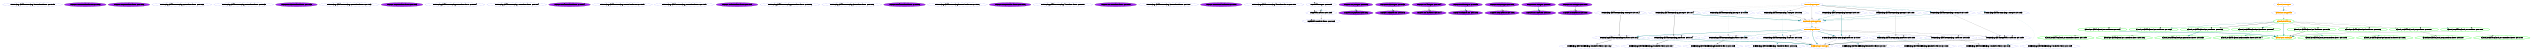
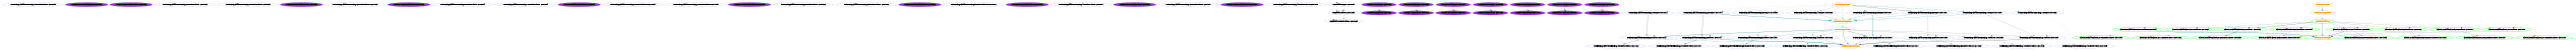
  digraph {
    node [color=blue fontcolor=black style=dashed]
    edge [color=teal style=solid]
    "DoFencing:child_DoFencing:5_monitor_5000 c001n09"
    "rsc_c001n08_monitor_5000 c001n02" [fillcolor=purple font_color=black style=filled color="" fontcolor=""]
    "rsc_c001n02_monitor_5000 c001n02" [fillcolor=purple font_color=black style=filled color="" fontcolor=""]
    "DoFencing:child_DoFencing:6_monitor_5000 c001n02"
    "DoFencing:child_DoFencing:0_monitor_5000 c001n03"
    "rsc_c001n03_monitor_5000 c001n03" [fillcolor=purple font_color=black style=filled color="" fontcolor=""]
    "DoFencing:child_DoFencing:6_monitor_5000 c001n03"
    "rsc_c001n02_monitor_5000 c001n03" [fillcolor=purple font_color=black style=filled color="" fontcolor=""]
    "DoFencing:child_DoFencing:0_monitor_5000 c001n04"
    "DoFencing:child_DoFencing:1_monitor_5000 c001n04"
    "rsc_c001n04_monitor_5000 c001n04" [fillcolor=purple font_color=black style=filled color="" fontcolor=""]
    "DoFencing:child_DoFencing:1_monitor_5000 c001n05"
    "DoFencing:child_DoFencing:2_monitor_5000 c001n05"
    "rsc_c001n05_monitor_5000 c001n05" [fillcolor=purple font_color=black style=filled color="" fontcolor=""]
    "DoFencing:child_DoFencing:2_monitor_5000 c001n06"
    "DoFencing:child_DoFencing:3_monitor_5000 c001n06"
    "rsc_c001n04_monitor_5000 c001n06" [fillcolor=purple font_color=black style=filled color="" fontcolor=""]
    "DoFencing:child_DoFencing:5_monitor_5000 c001n06"
    "rsc_c001n06_monitor_5000 c001n06" [fillcolor=purple font_color=black style=filled color="" fontcolor=""]
    "DoFencing:child_DoFencing:4_monitor_5000 c001n07"
    "rsc_c001n07_monitor_5000 c001n07" [fillcolor=purple font_color=black style=filled color="" fontcolor=""]
    "DoFencing:child_DoFencing:3_monitor_5000 c001n07"
    "rsc_c001n08_monitor_5000 c001n08" [fillcolor=purple font_color=black style=filled color="" fontcolor=""]
    "DoFencing:child_DoFencing:4_monitor_5000 c001n08"
    "DcIPaddr_stop_0 c001n09"
    "DcIPaddr_start_0 c001n09"
    "DcIPaddr_monitor_5000 c001n09"
    "rsc_c001n02_stop_0 c001n02" [fillcolor=purple font_color=black style=filled color="" fontcolor=""]
    "rsc_c001n02_start_0 c001n02" [fillcolor=purple font_color=black style=filled color="" fontcolor=""]
    "rsc_c001n03_stop_0 c001n03" [fillcolor=purple font_color=black style=filled color="" fontcolor=""]
    "rsc_c001n03_start_0 c001n03" [fillcolor=purple font_color=black style=filled color="" fontcolor=""]
    "rsc_c001n04_stop_0 c001n04" [fillcolor=purple font_color=black style=filled color="" fontcolor=""]
    "rsc_c001n04_start_0 c001n04" [fillcolor=purple font_color=black style=filled color="" fontcolor=""]
    "rsc_c001n05_stop_0 c001n05" [fillcolor=purple font_color=black style=filled color="" fontcolor=""]
    "rsc_c001n05_start_0 c001n05" [fillcolor=purple font_color=black style=filled color="" fontcolor=""]
    "rsc_c001n06_stop_0 c001n06" [fillcolor=purple font_color=black style=filled color="" fontcolor=""]
    "rsc_c001n06_start_0 c001n06" [fillcolor=purple font_color=black style=filled color="" fontcolor=""]
    "rsc_c001n07_stop_0 c001n07" [fillcolor=purple font_color=black style=filled color="" fontcolor=""]
    "rsc_c001n07_start_0 c001n07" [fillcolor=purple font_color=black style=filled color="" fontcolor=""]
    "rsc_c001n08_stop_0 c001n08" [fillcolor=purple font_color=black style=filled color="" fontcolor=""]
    "rsc_c001n08_start_0 c001n08" [fillcolor=purple font_color=black style=filled color="" fontcolor=""]
    "DoFencing:child_DoFencing:0_stop_0 c001n02"
    "DoFencing:child_DoFencing:0_start_0 c001n02"
    DoFencing_stopped_0 [fontcolor=orange]
    "DoFencing:child_DoFencing:0_monitor_5000 c001n02"
    DoFencing_running_0 [fontcolor=orange]
    DoFencing_start_0 [fontcolor=orange]
    "DoFencing:child_DoFencing:1_stop_0 c001n03"
    "DoFencing:child_DoFencing:1_monitor_5000 c001n03"
    "DoFencing:child_DoFencing:1_start_0 c001n03"
    "DoFencing:child_DoFencing:2_stop_0 c001n04"
    "DoFencing:child_DoFencing:2_start_0 c001n04"
    "DoFencing:child_DoFencing:2_monitor_5000 c001n04"
    "DoFencing:child_DoFencing:3_stop_0 c001n05"
    "DoFencing:child_DoFencing:3_start_0 c001n05"
    "DoFencing:child_DoFencing:3_monitor_5000 c001n05"
    "DoFencing:child_DoFencing:4_stop_0 c001n06"
    "DoFencing:child_DoFencing:4_start_0 c001n06"
    "DoFencing:child_DoFencing:4_monitor_5000 c001n06"
    "DoFencing:child_DoFencing:5_stop_0 c001n07"
    "DoFencing:child_DoFencing:5_start_0 c001n07"
    "DoFencing:child_DoFencing:5_monitor_5000 c001n07"
    "DoFencing:child_DoFencing:6_stop_0 c001n08"
    "DoFencing:child_DoFencing:6_start_0 c001n08"
    "DoFencing:child_DoFencing:6_monitor_5000 c001n08"
    "DoFencing:child_DoFencing:7_stop_0 c001n09"
-   "DoFencing:child_DoFencing:7_start_0 c001n09" [label="DoFencing:child_DcIPaddr:7_start_0 c001n09"]
+   "DoFencing:child_DoFencing:7_start_0 c001n09"
    "DoFencing:child_DoFencing:7_monitor_5000 c001n09"
    DoFencing_stop_0 [fontcolor=orange]
    "CloneSet:child_CloneSet:0_start_0 c001n09" [color=green style=bold]
    "CloneSet:child_CloneSet:0_monitor_5000 c001n09" [color=green style=bold]
    CloneSet_running_0 [color=green fontcolor=orange style=bold]
    "CloneSet:child_CloneSet:1_start_0 c001n02" [color=green style=bold]
    "CloneSet:child_CloneSet:1_monitor_5000 c001n02" [color=green style=bold]
    "CloneSet:child_CloneSet:2_start_0 c001n03" [color=green style=bold]
    "CloneSet:child_CloneSet:2_monitor_5000 c001n03" [color=green style=bold]
    "CloneSet:child_CloneSet:3_start_0 c001n04" [color=green style=bold]
    "CloneSet:child_CloneSet:3_monitor_5000 c001n04" [color=green style=bold]
    "CloneSet:child_CloneSet:4_start_0 c001n05" [color=green style=bold]
    n80 [color=green label="CloneSet:child_CloneSet:0_monitor_5000 c001n05" style=bold]
    "CloneSet:child_CloneSet:5_start_0 c001n06" [color=green style=bold]
    "CloneSet:child_CloneSet:5_monitor_5000 c001n06" [color=green style=bold]
    "CloneSet:child_CloneSet:6_start_0 c001n07" [color=green style=bold]
    "CloneSet:child_CloneSet:6_monitor_5000 c001n07" [color=green style=bold]
    "CloneSet:child_CloneSet:7_start_0 c001n08" [color=green style=bold]
    "CloneSet:child_CloneSet:7_monitor_5000 c001n08" [color=green style=bold]
    CloneSet_start_0 [color=green fontcolor=orange style=bold]
    CloneSet_stop_0 [fontcolor=orange]
    CloneSet_stopped_0 [fontcolor=orange]
    "DcIPaddr_stop_0 c001n09" -> "DcIPaddr_start_0 c001n09" [style=dotted]
    "DcIPaddr_start_0 c001n09" -> "DcIPaddr_monitor_5000 c001n09" [color=gray40]
    "rsc_c001n02_stop_0 c001n02" -> "rsc_c001n02_start_0 c001n02" [style=dotted]
    "rsc_c001n03_stop_0 c001n03" -> "rsc_c001n03_start_0 c001n03" [style=dotted]
    "rsc_c001n04_stop_0 c001n04" -> "rsc_c001n04_start_0 c001n04" [color=gray40 style=bold]
    "rsc_c001n05_stop_0 c001n05" -> "rsc_c001n05_start_0 c001n05"
    "rsc_c001n06_stop_0 c001n06" -> "rsc_c001n06_start_0 c001n06" [color=gray40 style=dotted]
    "rsc_c001n07_stop_0 c001n07" -> "rsc_c001n07_start_0 c001n07" [style=bold]
    "rsc_c001n08_stop_0 c001n08" -> "rsc_c001n08_start_0 c001n08" [color=gray40 style=bold]
    "DoFencing:child_DoFencing:0_stop_0 c001n02" -> "DoFencing:child_DoFencing:0_start_0 c001n02" [color=gray40 style=bold]
    "DoFencing:child_DoFencing:0_stop_0 c001n02" -> DoFencing_stopped_0 [style=dotted]
    "DoFencing:child_DoFencing:0_start_0 c001n02" -> "DoFencing:child_DoFencing:0_monitor_5000 c001n02" [color=gray40 style=bold]
    "DoFencing:child_DoFencing:0_start_0 c001n02" -> DoFencing_running_0
    DoFencing_stopped_0 -> DoFencing_start_0
    DoFencing_start_0 -> "DoFencing:child_DoFencing:0_start_0 c001n02" [style=bold]
    DoFencing_start_0 -> DoFencing_running_0 [style=bold]
    DoFencing_start_0 -> "DoFencing:child_DoFencing:1_start_0 c001n03" [color=gray40]
    DoFencing_start_0 -> "DoFencing:child_DoFencing:2_start_0 c001n04" [color=gray40 style=dotted]
    DoFencing_start_0 -> "DoFencing:child_DoFencing:3_start_0 c001n05"
    DoFencing_start_0 -> "DoFencing:child_DoFencing:4_start_0 c001n06" [color=gray40]
    DoFencing_start_0 -> "DoFencing:child_DoFencing:5_start_0 c001n07" [style=bold]
    DoFencing_start_0 -> "DoFencing:child_DoFencing:6_start_0 c001n08" [style=dotted]
    DoFencing_start_0 -> "DoFencing:child_DoFencing:7_start_0 c001n09" [color=gray40]
    "DoFencing:child_DoFencing:1_stop_0 c001n03" -> DoFencing_stopped_0 [style=dotted]
    "DoFencing:child_DoFencing:1_stop_0 c001n03" -> "DoFencing:child_DoFencing:1_monitor_5000 c001n03" [style=dotted]
    "DoFencing:child_DoFencing:1_start_0 c001n03" -> DoFencing_running_0
    "DoFencing:child_DoFencing:1_start_0 c001n03" -> "DoFencing:child_DoFencing:1_monitor_5000 c001n03" [color=gray40]
    "DoFencing:child_DoFencing:2_stop_0 c001n04" -> DoFencing_stopped_0 [style=bold]
    "DoFencing:child_DoFencing:2_stop_0 c001n04" -> "DoFencing:child_DoFencing:2_start_0 c001n04" [color=gray40 style=bold]
    "DoFencing:child_DoFencing:2_start_0 c001n04" -> DoFencing_running_0 [style=bold]
    "DoFencing:child_DoFencing:2_start_0 c001n04" -> "DoFencing:child_DoFencing:2_monitor_5000 c001n04" [color=gray40 style=bold]
    "DoFencing:child_DoFencing:3_stop_0 c001n05" -> DoFencing_stopped_0 [style=dotted]
    "DoFencing:child_DoFencing:3_stop_0 c001n05" -> "DoFencing:child_DoFencing:3_start_0 c001n05" [color=gray40 style=dotted]
    "DoFencing:child_DoFencing:3_start_0 c001n05" -> DoFencing_running_0 [color=gray40 style=dotted]
    "DoFencing:child_DoFencing:3_start_0 c001n05" -> "DoFencing:child_DoFencing:3_monitor_5000 c001n05" [color=gray40 style=bold]
    "DoFencing:child_DoFencing:4_stop_0 c001n06" -> DoFencing_stopped_0 [color=gray40]
    "DoFencing:child_DoFencing:4_stop_0 c001n06" -> "DoFencing:child_DoFencing:4_start_0 c001n06" [style=dotted]
    "DoFencing:child_DoFencing:4_start_0 c001n06" -> DoFencing_running_0 [color=gray40]
    "DoFencing:child_DoFencing:4_start_0 c001n06" -> "DoFencing:child_DoFencing:4_monitor_5000 c001n06" [style=dotted]
    "DoFencing:child_DoFencing:5_stop_0 c001n07" -> DoFencing_stopped_0
    "DoFencing:child_DoFencing:5_stop_0 c001n07" -> "DoFencing:child_DoFencing:5_start_0 c001n07" [style=bold]
    "DoFencing:child_DoFencing:5_start_0 c001n07" -> DoFencing_running_0 [color=gray40]
    "DoFencing:child_DoFencing:5_start_0 c001n07" -> "DoFencing:child_DoFencing:5_monitor_5000 c001n07"
    "DoFencing:child_DoFencing:6_stop_0 c001n08" -> DoFencing_stopped_0
    "DoFencing:child_DoFencing:6_stop_0 c001n08" -> "DoFencing:child_DoFencing:6_start_0 c001n08" [color=gray40]
    "DoFencing:child_DoFencing:6_start_0 c001n08" -> DoFencing_running_0 [color=gray40]
    "DoFencing:child_DoFencing:6_start_0 c001n08" -> "DoFencing:child_DoFencing:6_monitor_5000 c001n08" [color=gray40]
    "DoFencing:child_DoFencing:7_stop_0 c001n09" -> DoFencing_stopped_0
    "DoFencing:child_DoFencing:7_stop_0 c001n09" -> "DoFencing:child_DoFencing:7_start_0 c001n09" [color=gray40]
    "DoFencing:child_DoFencing:7_start_0 c001n09" -> DoFencing_running_0 [color=gray40 style=bold]
    "DoFencing:child_DoFencing:7_start_0 c001n09" -> "DoFencing:child_DoFencing:7_monitor_5000 c001n09" [color=gray40 style=dotted]
    DoFencing_stop_0 -> "DoFencing:child_DoFencing:0_stop_0 c001n02" [color=gray40 style=dotted]
    DoFencing_stop_0 -> DoFencing_stopped_0 [color=gray40]
    DoFencing_stop_0 -> "DoFencing:child_DoFencing:1_stop_0 c001n03" [style=dotted]
    DoFencing_stop_0 -> "DoFencing:child_DoFencing:2_stop_0 c001n04" [color=gray40 style=dotted]
    DoFencing_stop_0 -> "DoFencing:child_DoFencing:3_stop_0 c001n05" [style=dotted]
    DoFencing_stop_0 -> "DoFencing:child_DoFencing:4_stop_0 c001n06" [color=gray40]
    DoFencing_stop_0 -> "DoFencing:child_DoFencing:5_stop_0 c001n07" [style=dotted]
    DoFencing_stop_0 -> "DoFencing:child_DoFencing:6_stop_0 c001n08" [color=gray40 style=bold]
    DoFencing_stop_0 -> "DoFencing:child_DoFencing:7_stop_0 c001n09"
    "CloneSet:child_CloneSet:0_start_0 c001n09" -> "CloneSet:child_CloneSet:0_monitor_5000 c001n09" [color=gray40 style=dotted]
    "CloneSet:child_CloneSet:0_start_0 c001n09" -> CloneSet_running_0 [style=bold]
    "CloneSet:child_CloneSet:1_start_0 c001n02" -> CloneSet_running_0 [style=dotted]
    "CloneSet:child_CloneSet:1_start_0 c001n02" -> "CloneSet:child_CloneSet:1_monitor_5000 c001n02" [color=gray40 style=dotted]
    "CloneSet:child_CloneSet:2_start_0 c001n03" -> CloneSet_running_0 [style=dotted]
    "CloneSet:child_CloneSet:2_start_0 c001n03" -> "CloneSet:child_CloneSet:2_monitor_5000 c001n03" [style=bold]
    "CloneSet:child_CloneSet:3_start_0 c001n04" -> CloneSet_running_0 [style=dotted]
    "CloneSet:child_CloneSet:3_start_0 c001n04" -> "CloneSet:child_CloneSet:3_monitor_5000 c001n04"
    "CloneSet:child_CloneSet:4_start_0 c001n05" -> CloneSet_running_0 [color=gray40 style=bold]
    "CloneSet:child_CloneSet:4_start_0 c001n05" -> n80
    "CloneSet:child_CloneSet:5_start_0 c001n06" -> CloneSet_running_0 [style=dotted]
    "CloneSet:child_CloneSet:5_start_0 c001n06" -> "CloneSet:child_CloneSet:5_monitor_5000 c001n06" [style=dotted]
    "CloneSet:child_CloneSet:6_start_0 c001n07" -> CloneSet_running_0 [style=dotted]
    "CloneSet:child_CloneSet:6_start_0 c001n07" -> "CloneSet:child_CloneSet:6_monitor_5000 c001n07" [color=gray40]
    "CloneSet:child_CloneSet:7_start_0 c001n08" -> CloneSet_running_0 [color=gray40]
    "CloneSet:child_CloneSet:7_start_0 c001n08" -> "CloneSet:child_CloneSet:7_monitor_5000 c001n08" [color=gray40 style=dotted]
    CloneSet_start_0 -> "CloneSet:child_CloneSet:0_start_0 c001n09" [color=gray40 style=dotted]
    CloneSet_start_0 -> CloneSet_running_0 [style=bold]
    CloneSet_start_0 -> "CloneSet:child_CloneSet:1_start_0 c001n02"
    CloneSet_start_0 -> "CloneSet:child_CloneSet:2_start_0 c001n03" [color=gray40 style=bold]
    CloneSet_start_0 -> "CloneSet:child_CloneSet:3_start_0 c001n04"
    CloneSet_start_0 -> "CloneSet:child_CloneSet:4_start_0 c001n05" [color=gray40]
    CloneSet_start_0 -> "CloneSet:child_CloneSet:5_start_0 c001n06" [color=gray40]
    CloneSet_start_0 -> "CloneSet:child_CloneSet:6_start_0 c001n07" [color=gray40]
    CloneSet_start_0 -> "CloneSet:child_CloneSet:7_start_0 c001n08" [style=dotted]
    CloneSet_stop_0 -> CloneSet_stopped_0 [style=bold]
    CloneSet_stopped_0 -> CloneSet_start_0 [color=gray40 style=dotted]
  }
